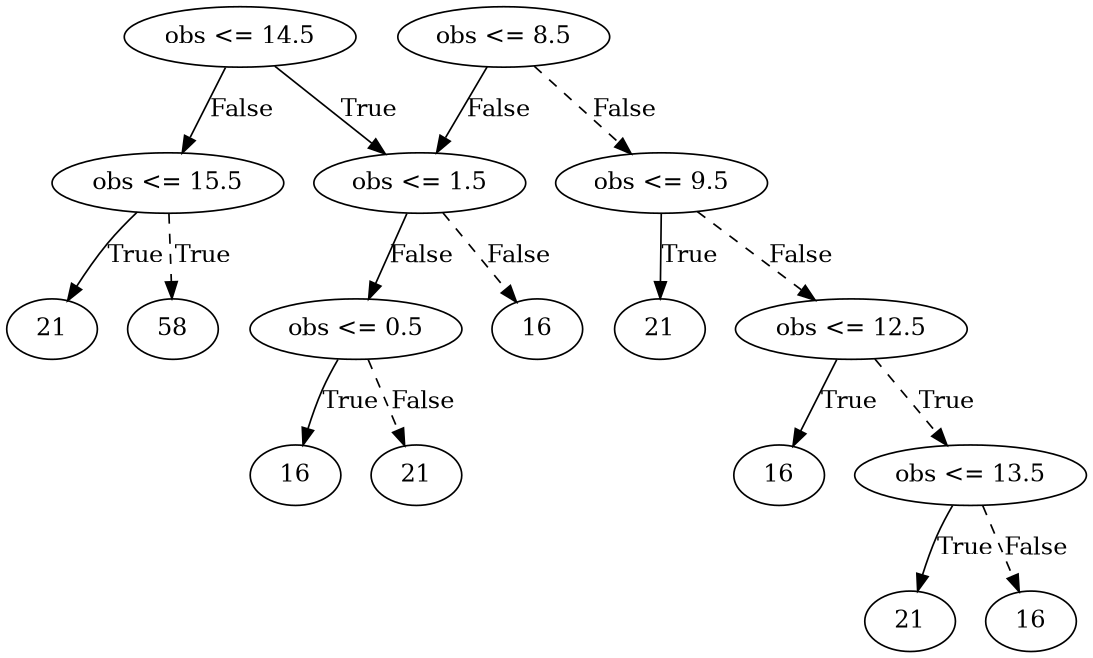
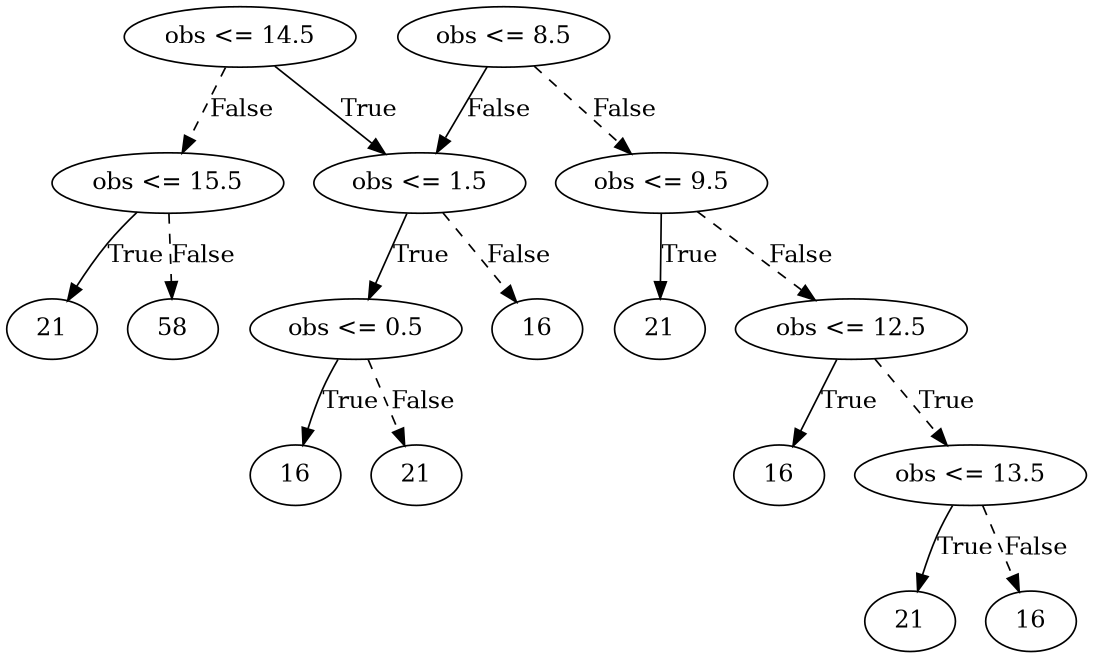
  digraph {
    n1 [label="obs <= 14.5"]
    n2 [label="obs <= 15.5"]
    n3 [label="obs <= 1.5"]
    n4 [label="obs <= 8.5"]
    n5 [label="obs <= 9.5"]
    n6 [label=21]
    n7 [label=58]
    n8 [label="obs <= 0.5"]
    n9 [label=16]
    n10 [label=21]
    n11 [label="obs <= 12.5"]
    n12 [label=16]
    n13 [label=21]
    n14 [label=16]
    n15 [label="obs <= 13.5"]
    n16 [label=21]
    n17 [label=16]
-   n1 -> n2 [label=False style=solid]
+   n1 -> n2 [label=False style=dashed]
    n1 -> n3 [label=True]
    n2 -> n6 [label=True]
-   n2 -> n7 [label=True style=dashed]
-   n3 -> n8 [label=False]
+   n2 -> n7 [label=False style=dashed]
+   n3 -> n8 [label=True]
    n3 -> n9 [label=False style=dashed]
    n4 -> n3 [label=False]
    n4 -> n5 [label=False style=dashed]
    n5 -> n10 [label=True]
    n5 -> n11 [label=False style=dashed]
    n8 -> n12 [label=True]
    n8 -> n13 [label=False style=dashed]
    n11 -> n14 [label=True]
    n11 -> n15 [label=True style=dashed]
    n15 -> n16 [label=True]
    n15 -> n17 [label=False style=dashed]
  }
